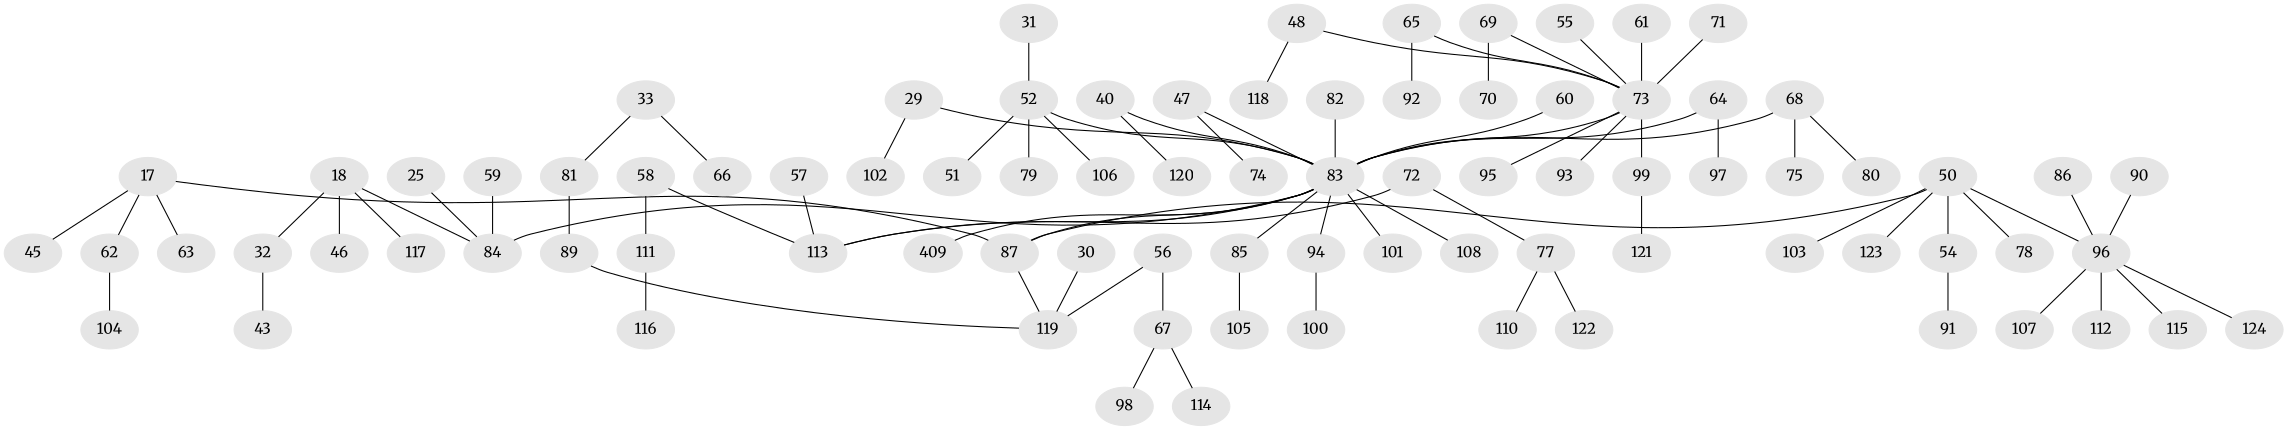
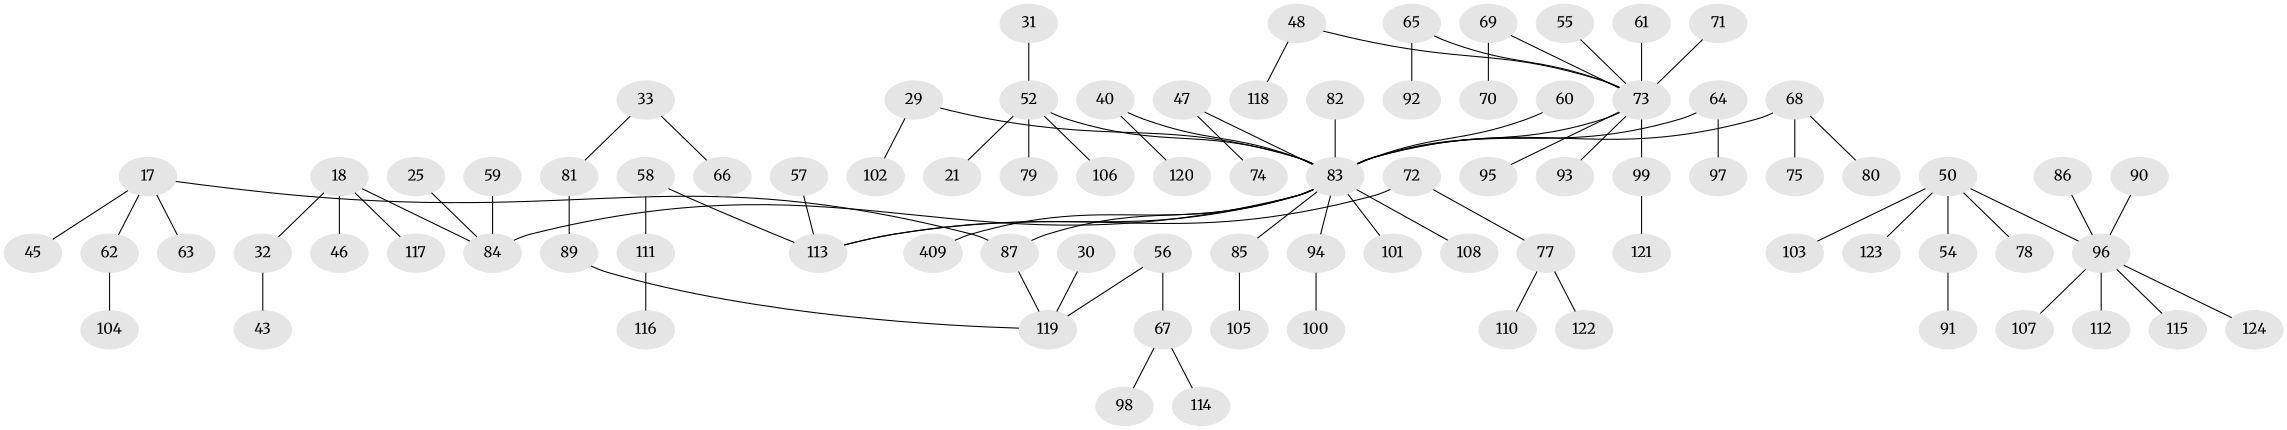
  graph {
    fontname=Merriweather
    node [color=gray90 fontname=Merriweather style=filled]
    edge [fontname=Merriweather]
    17
    45
    62
    63
    87 [super="+9"]
    104
    119 [super="+20"]
    18
    32
    46
    84 [super="+7"]
    117
    43
    25
    83 [super="+37+42+38"]
    113 [super="+49"]
    85
    94
    101
    108
    n21 [label=409]
    29
    102
    30
    52 [super="+14"]
    31
-   51
+   51 [label=21]
    79
    106
    33
    66
    81 [super="+28"]
    89 [super="+26"]
    n34 [label=40]
    120
    47
    74
    73 [super="+5+8+16+22+27+53"]
    93
    95
    99
    48
    118
    50 [super="+21+36"]
    54
    78
    96 [super="+40+76+88+41"]
    103
    123
    91
    107
    112
    115
    124
    55
    56 [super="+39"]
    67
    98
    114
    57
    58
    111
    116
    59
    60
    61
    64 [super="+23"]
    97
    65
    92
    68
    75
    80
    69
    70
    71
    72
    77
    110
    122
    121
    82
    105
    100
    86
    90
    17 -- 45
    17 -- 62
    17 -- 63
    17 -- 87
    62 -- 104
    87 -- 119
    18 -- 32
    18 -- 46
    18 -- 84
    18 -- 117
    32 -- 43
    25 -- 84
    83 -- 87
    83 -- 84
    83 -- 113
    83 -- 85
    83 -- 94
    83 -- 101
    83 -- 108
    83 -- n21
    85 -- 105
    94 -- 100
    29 -- 83
    29 -- 102
    30 -- 119
    52 -- 83
    52 -- 51
    52 -- 79
    52 -- 106
    31 -- 52
    33 -- 66
    33 -- 81
    81 -- 89
    89 -- 119
    n34 -- 83
    n34 -- 120
    47 -- 83
    47 -- 74
    73 -- 83
    73 -- 93
    73 -- 95
    73 -- 99
    99 -- 121
    48 -- 73
    48 -- 118
-   50 -- 87
    50 -- 54
    50 -- 78
    50 -- 96
    50 -- 103
    50 -- 123
    54 -- 91
    96 -- 107
    96 -- 112
    96 -- 115
    96 -- 124
    55 -- 73
    56 -- 119
    56 -- 67
    67 -- 98
    67 -- 114
    57 -- 113
    58 -- 113
    58 -- 111
    111 -- 116
    59 -- 84
    60 -- 83
    61 -- 73
    64 -- 83
    64 -- 97
    65 -- 73
    65 -- 92
    68 -- 83
    68 -- 75
    68 -- 80
    69 -- 73
    69 -- 70
    71 -- 73
    72 -- 113
    72 -- 77
    77 -- 110
    77 -- 122
    82 -- 83
    86 -- 96
    90 -- 96
  }
